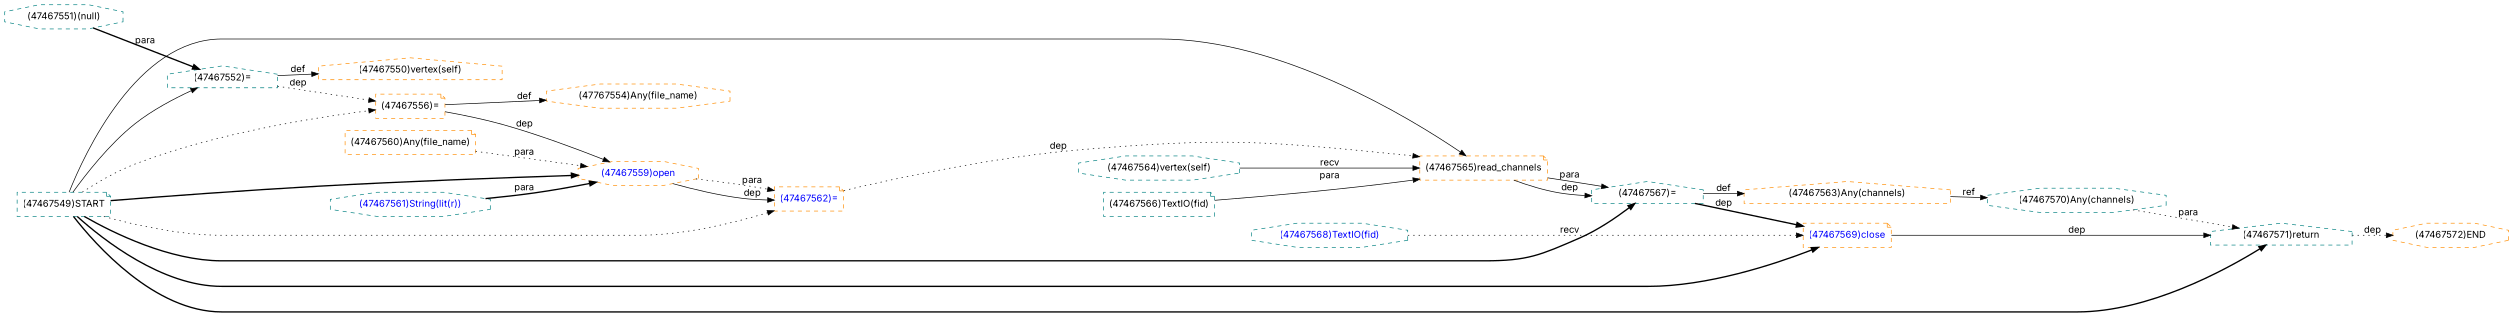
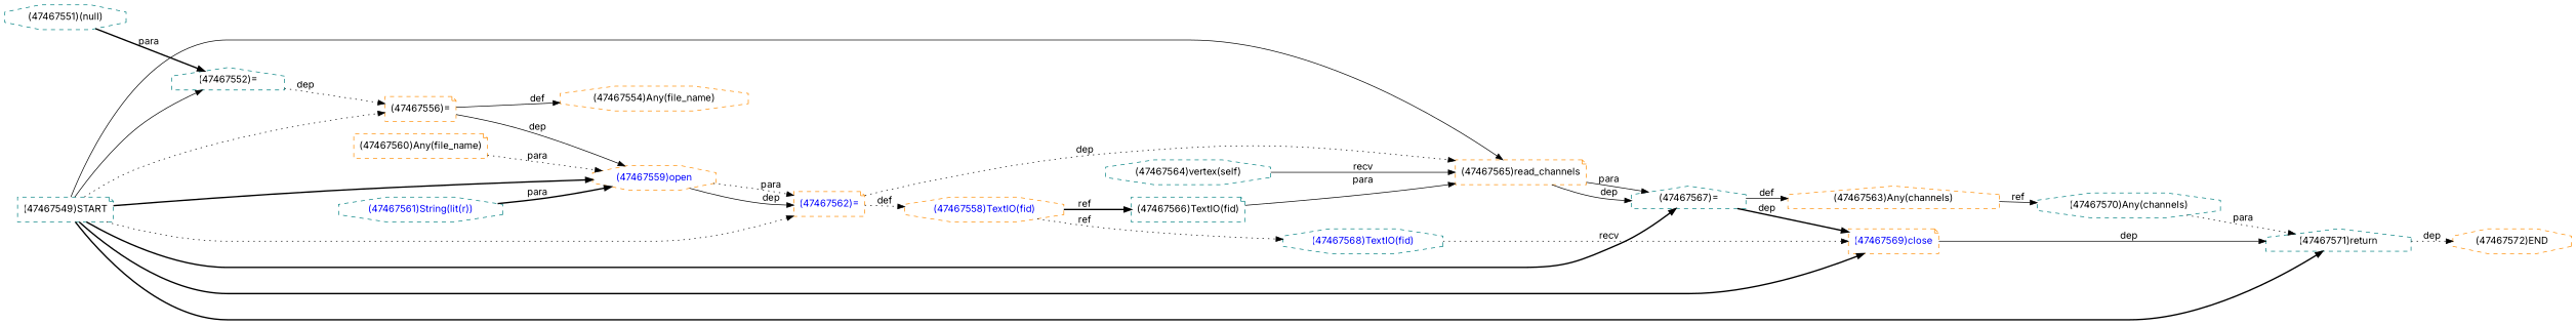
  digraph {
    fontname=Inter
    rankdir=LR
    node [color=darkorange fontname=Inter shape=octagon style=dashed]
    edge [fontname=Inter style=solid]
    n1 [label="(47467560)Any(file_name)" shape=note]
    n2 [fontcolor=blue label="(47467559)open"]
    n3 [fontcolor=blue label="(47467562)=" shape=note]
    n4 [color=teal label="(47467570)Any(channels)"]
    n5 [color=teal label="(47467571)return" shape=house]
    n6 [label="(47467572)END"]
    n7 [label="(47467563)Any(channels)" shape=house]
-   n8 [label="(47467550)vertex(self)" shape=house]
    n9 [label="(47467565)read_channels" shape=note]
    n10 [color=teal label="(47467567)=" shape=house]
    n11 [fontcolor=blue label="(47467569)close" shape=note]
    n12 [color=teal label="(47467566)TextIO(fid)" shape=note]
    n13 [label="(47467556)=" shape=note]
-   n14 [label="(47767554)Any(file_name)"]
+   n14 [label="(47467554)Any(file_name)"]
    n15 [color=teal label="(47467549)START" shape=note]
    n16 [color=teal label="(47467552)=" shape=house]
+   n17 [fontcolor=blue label="(47467558)TextIO(fid)"]
    n18 [color=teal fontcolor=blue label="(47467561)String(lit(r))"]
    n19 [color=teal label="(47467564)vertex(self)"]
    n20 [color=teal fontcolor=blue label="(47467568)TextIO(fid)"]
    n21 [color=teal label="(47467551)(null)"]
    n1 -> n2 [label=para style=dotted]
    n2 -> n3 [label=dep]
    n2 -> n3 [label=para style=dotted]
    n3 -> n9 [label=dep style=dotted]
+   n3 -> n17 [label=def style=dotted]
    n4 -> n5 [label=para style=dotted]
    n5 -> n6 [label=dep style=dotted]
    n7 -> n4 [label=ref]
    n9 -> n10 [label=dep]
    n9 -> n10 [label=para]
    n10 -> n7 [label=def]
    n10 -> n11 [label=dep style=bold]
    n11 -> n5 [label=dep]
    n12 -> n9 [label=para]
    n13 -> n2 [label=dep]
    n13 -> n14 [label=def]
    n15 -> n2 [style=bold]
    n15 -> n3 [style=dotted]
    n15 -> n5 [style=bold]
    n15 -> n9
    n15 -> n10 [style=bold]
    n15 -> n11 [style=bold]
    n15 -> n13 [style=dotted]
    n15 -> n16
-   n16 -> n8 [label=def]
    n16 -> n13 [label=dep style=dotted]
+   n17 -> n12 [label=ref style=bold]
+   n17 -> n20 [label=ref style=dotted]
    n18 -> n2 [label=para style=bold]
    n19 -> n9 [label=recv]
    n20 -> n11 [label=recv style=dotted]
    n21 -> n16 [label=para style=bold]
  }
